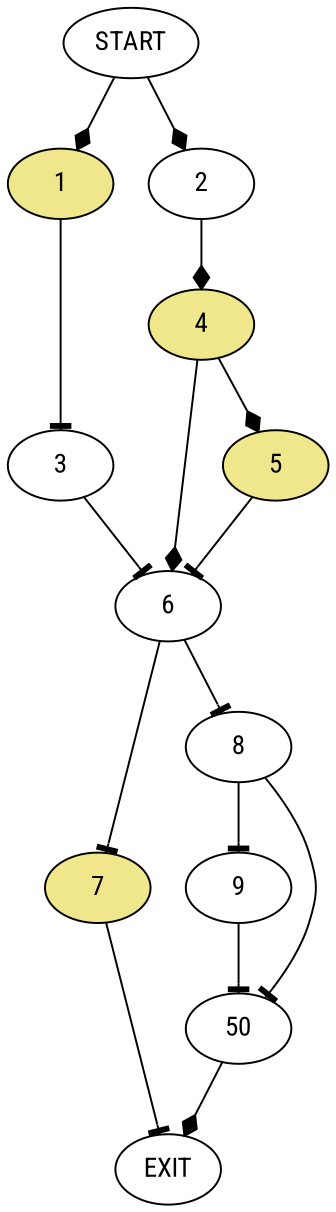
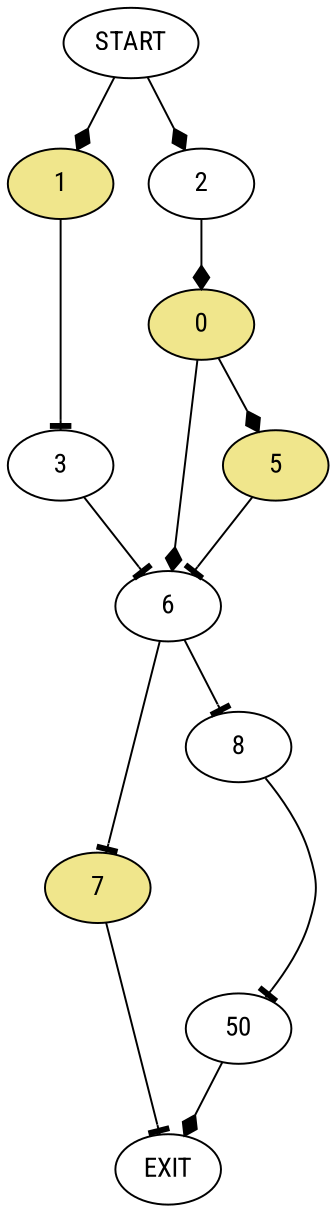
  digraph {
    fontname="Roboto Condensed"
    node [fillcolor=white fontname="Roboto Condensed" style=filled]
    edge [arrowhead=tee fontname="Roboto Condensed"]
    n1 [label=START]
    1 [fillcolor=khaki]
    2
    3
    n5 [label=EXIT]
-   4 [fillcolor=khaki]
+   4 [fillcolor=khaki label=0]
    6
    5 [fillcolor=khaki]
    7 [fillcolor=khaki]
    8
-   9
    n12 [label=50]
    n1 -> 1 [arrowhead=diamond]
    n1 -> 2 [arrowhead=diamond]
    1 -> 3
    2 -> 4 [arrowhead=diamond]
    3 -> 6
    4 -> 6 [arrowhead=diamond]
    4 -> 5 [arrowhead=diamond]
    6 -> 7
    6 -> 8
    5 -> 6
    7 -> n5
-   8 -> 9
    8 -> n12
-   9 -> n12
    n12 -> n5 [arrowhead=diamond]
  }
